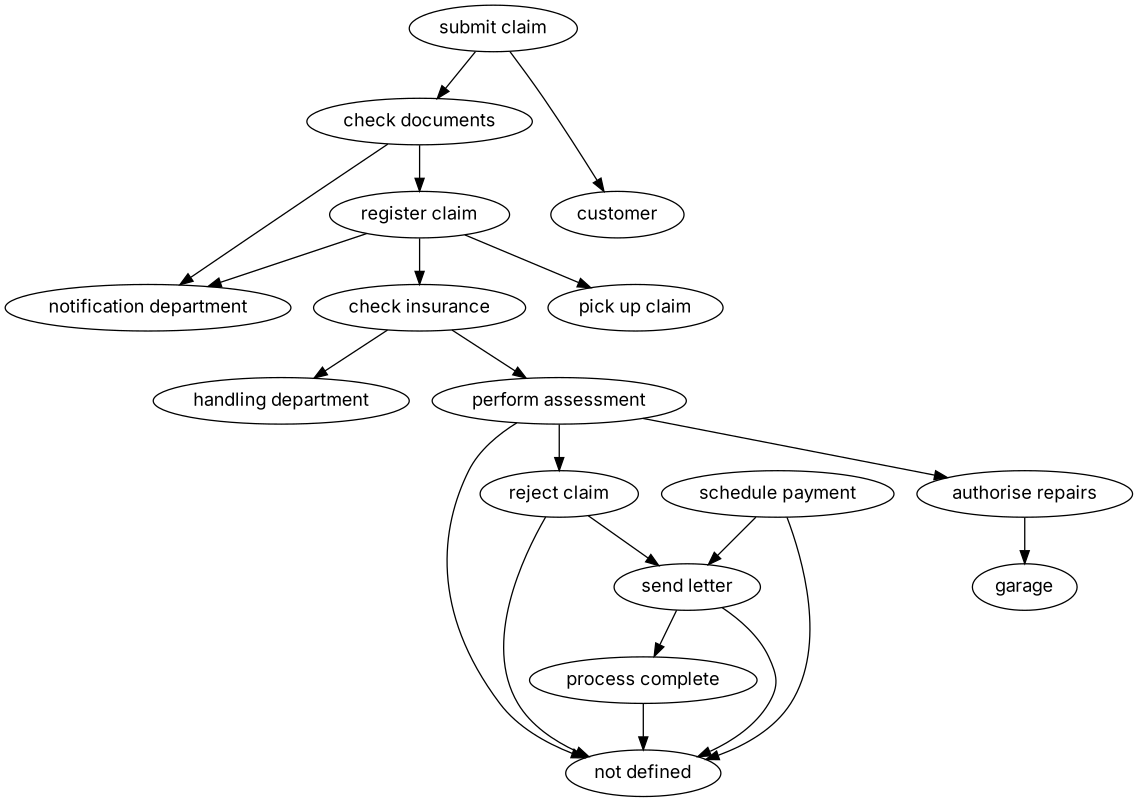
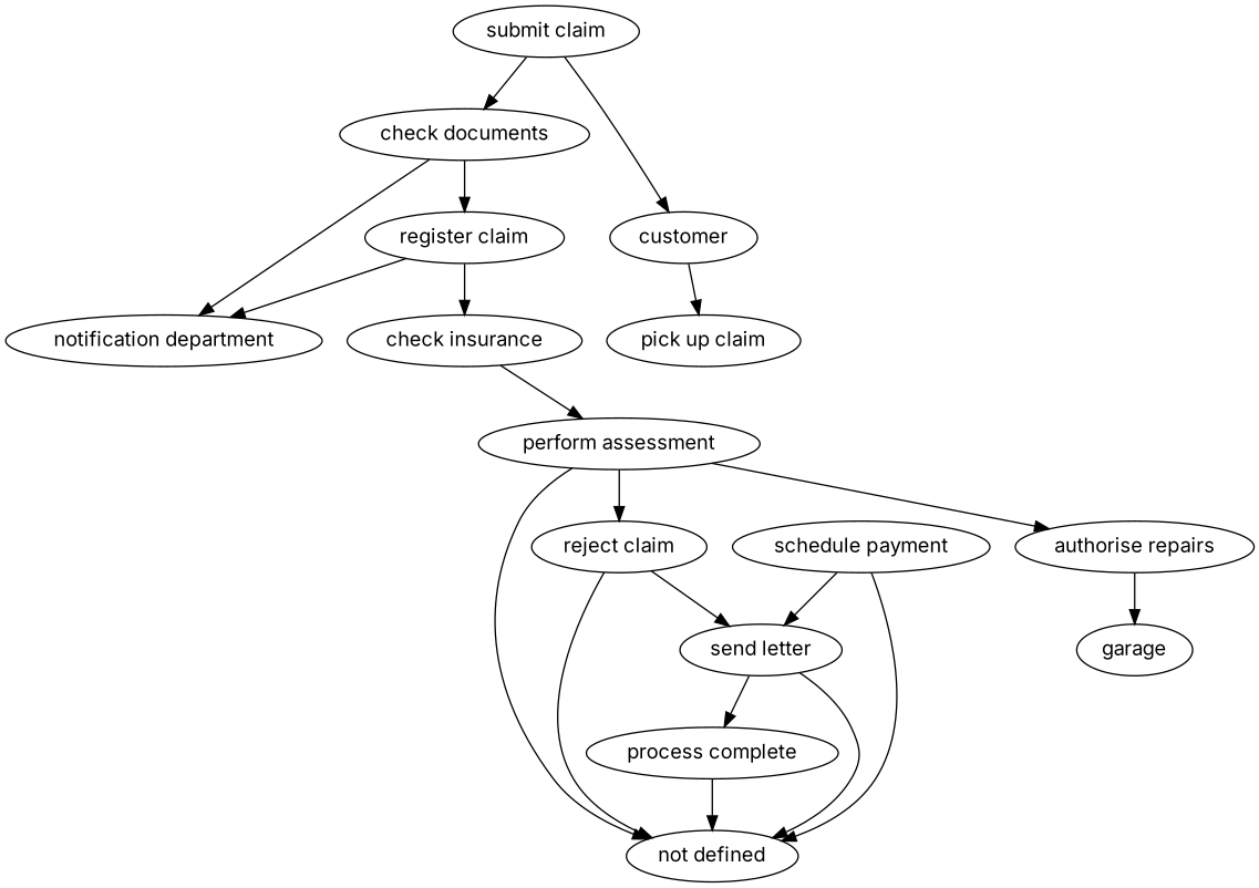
  strict digraph {
    fontname=Inter
    node [fontname=Inter]
    edge [attrs="{'type': 'flow', 'label': 'flow'}" fontname=Inter]
    "submit claim" [attrs="{'type': 'Activity', 'label': 'submit claim'}"]
    "check documents" [attrs="{'type': 'Activity', 'label': 'check documents'}"]
    customer [attrs="{'type': 'Actor', 'label': 'customer'}"]
    "register claim" [attrs="{'type': 'Activity', 'label': 'register claim'}"]
    "notification department" [attrs="{'type': 'Actor', 'label': 'notification department'}"]
    "pick up claim" [attrs="{'type': 'Activity', 'label': 'pick up claim'}"]
    "check insurance" [attrs="{'type': 'Activity', 'label': 'check insurance'}"]
-   "handling department" [attrs="{'type': 'Actor', 'label': 'handling department'}"]
    "perform assessment" [attrs="{'type': 'Activity', 'label': 'perform assessment'}"]
    "authorise repairs" [attrs="{'type': 'Activity', 'label': 'authorise repairs'}"]
    "reject claim" [attrs="{'type': 'Activity', 'label': 'reject claim'}"]
    "not defined" [attrs="{'type': 'Actor', 'label': 'not defined'}"]
    garage [attrs="{'type': 'Actor', 'label': 'garage'}"]
    "send letter" [attrs="{'type': 'Activity', 'label': 'send letter'}"]
    "schedule payment" [attrs="{'type': 'Activity', 'label': 'schedule payment'}"]
    "process complete" [attrs="{'type': 'Activity', 'label': 'process complete'}"]
    "submit claim" -> "check documents"
    "submit claim" -> customer [attrs="{'type': 'actor performer', 'label': 'actor performer'}"]
    "check documents" -> "register claim"
    "check documents" -> "notification department" [attrs="{'type': 'actor performer', 'label': 'actor performer'}"]
    "register claim" -> "notification department" [attrs="{'type': 'actor performer', 'label': 'actor performer'}"]
-   "register claim" -> "pick up claim"
+   customer -> "pick up claim"
    "register claim" -> "check insurance"
-   "check insurance" -> "handling department" [attrs="{'type': 'actor performer', 'label': 'actor performer'}"]
    "check insurance" -> "perform assessment"
    "perform assessment" -> "authorise repairs"
    "perform assessment" -> "reject claim"
    "perform assessment" -> "not defined" [attrs="{'type': 'actor performer', 'label': 'actor performer'}"]
    "authorise repairs" -> garage [attrs="{'type': 'actor performer', 'label': 'actor performer'}"]
    "reject claim" -> "not defined" [attrs="{'type': 'actor performer', 'label': 'actor performer'}"]
    "reject claim" -> "send letter"
    "send letter" -> "not defined" [attrs="{'type': 'actor performer', 'label': 'actor performer'}"]
    "send letter" -> "process complete"
    "schedule payment" -> "not defined" [attrs="{'type': 'actor performer', 'label': 'actor performer'}"]
    "schedule payment" -> "send letter"
    "process complete" -> "not defined" [attrs="{'type': 'actor performer', 'label': 'actor performer'}"]
  }
